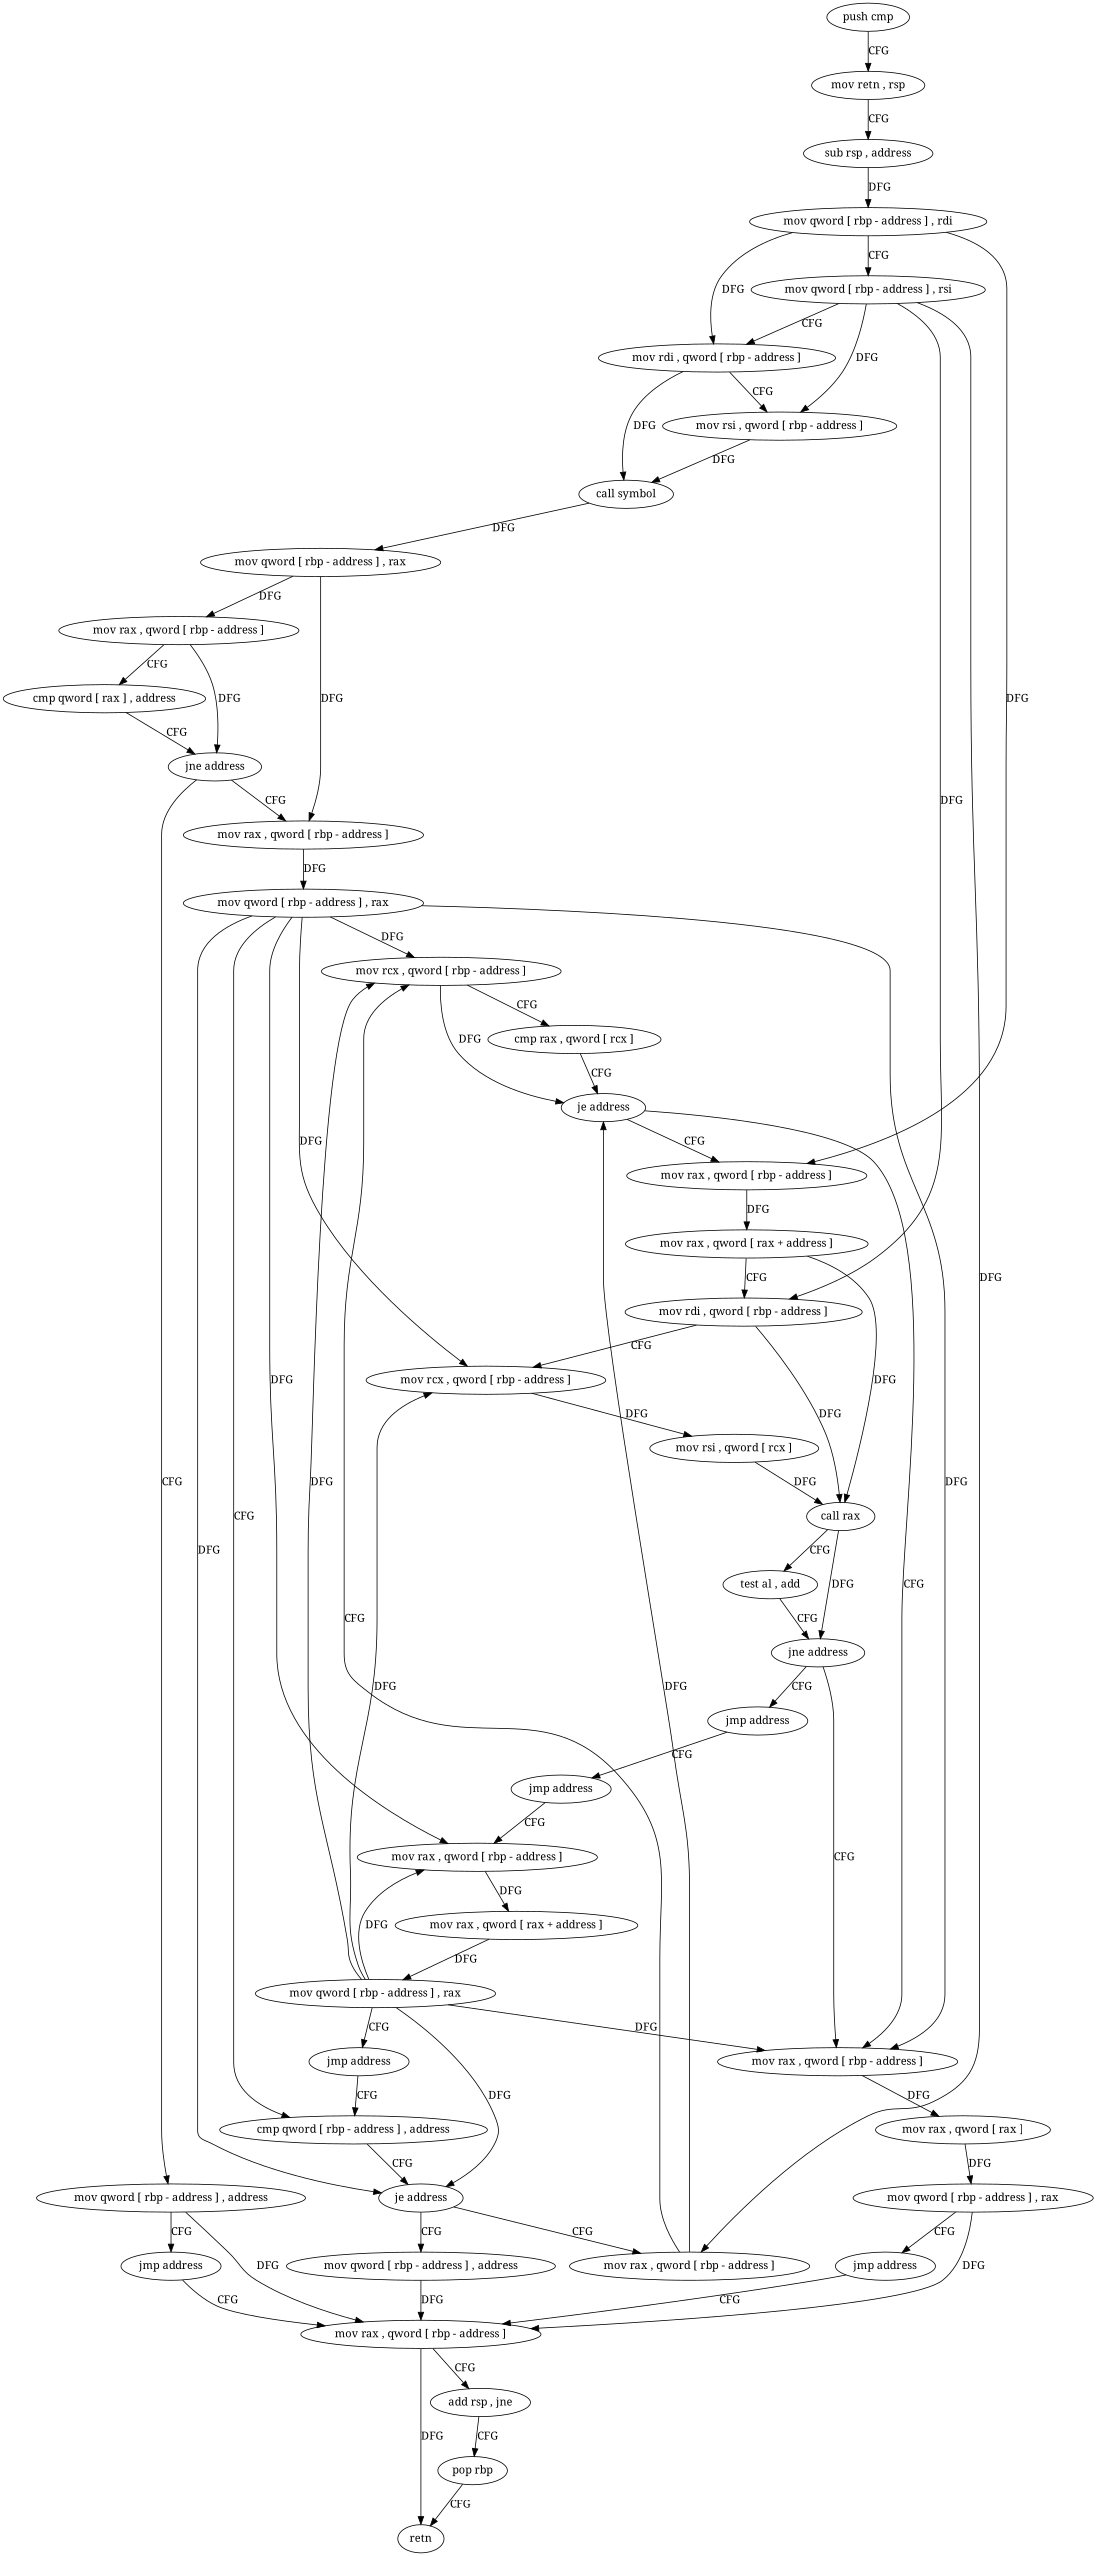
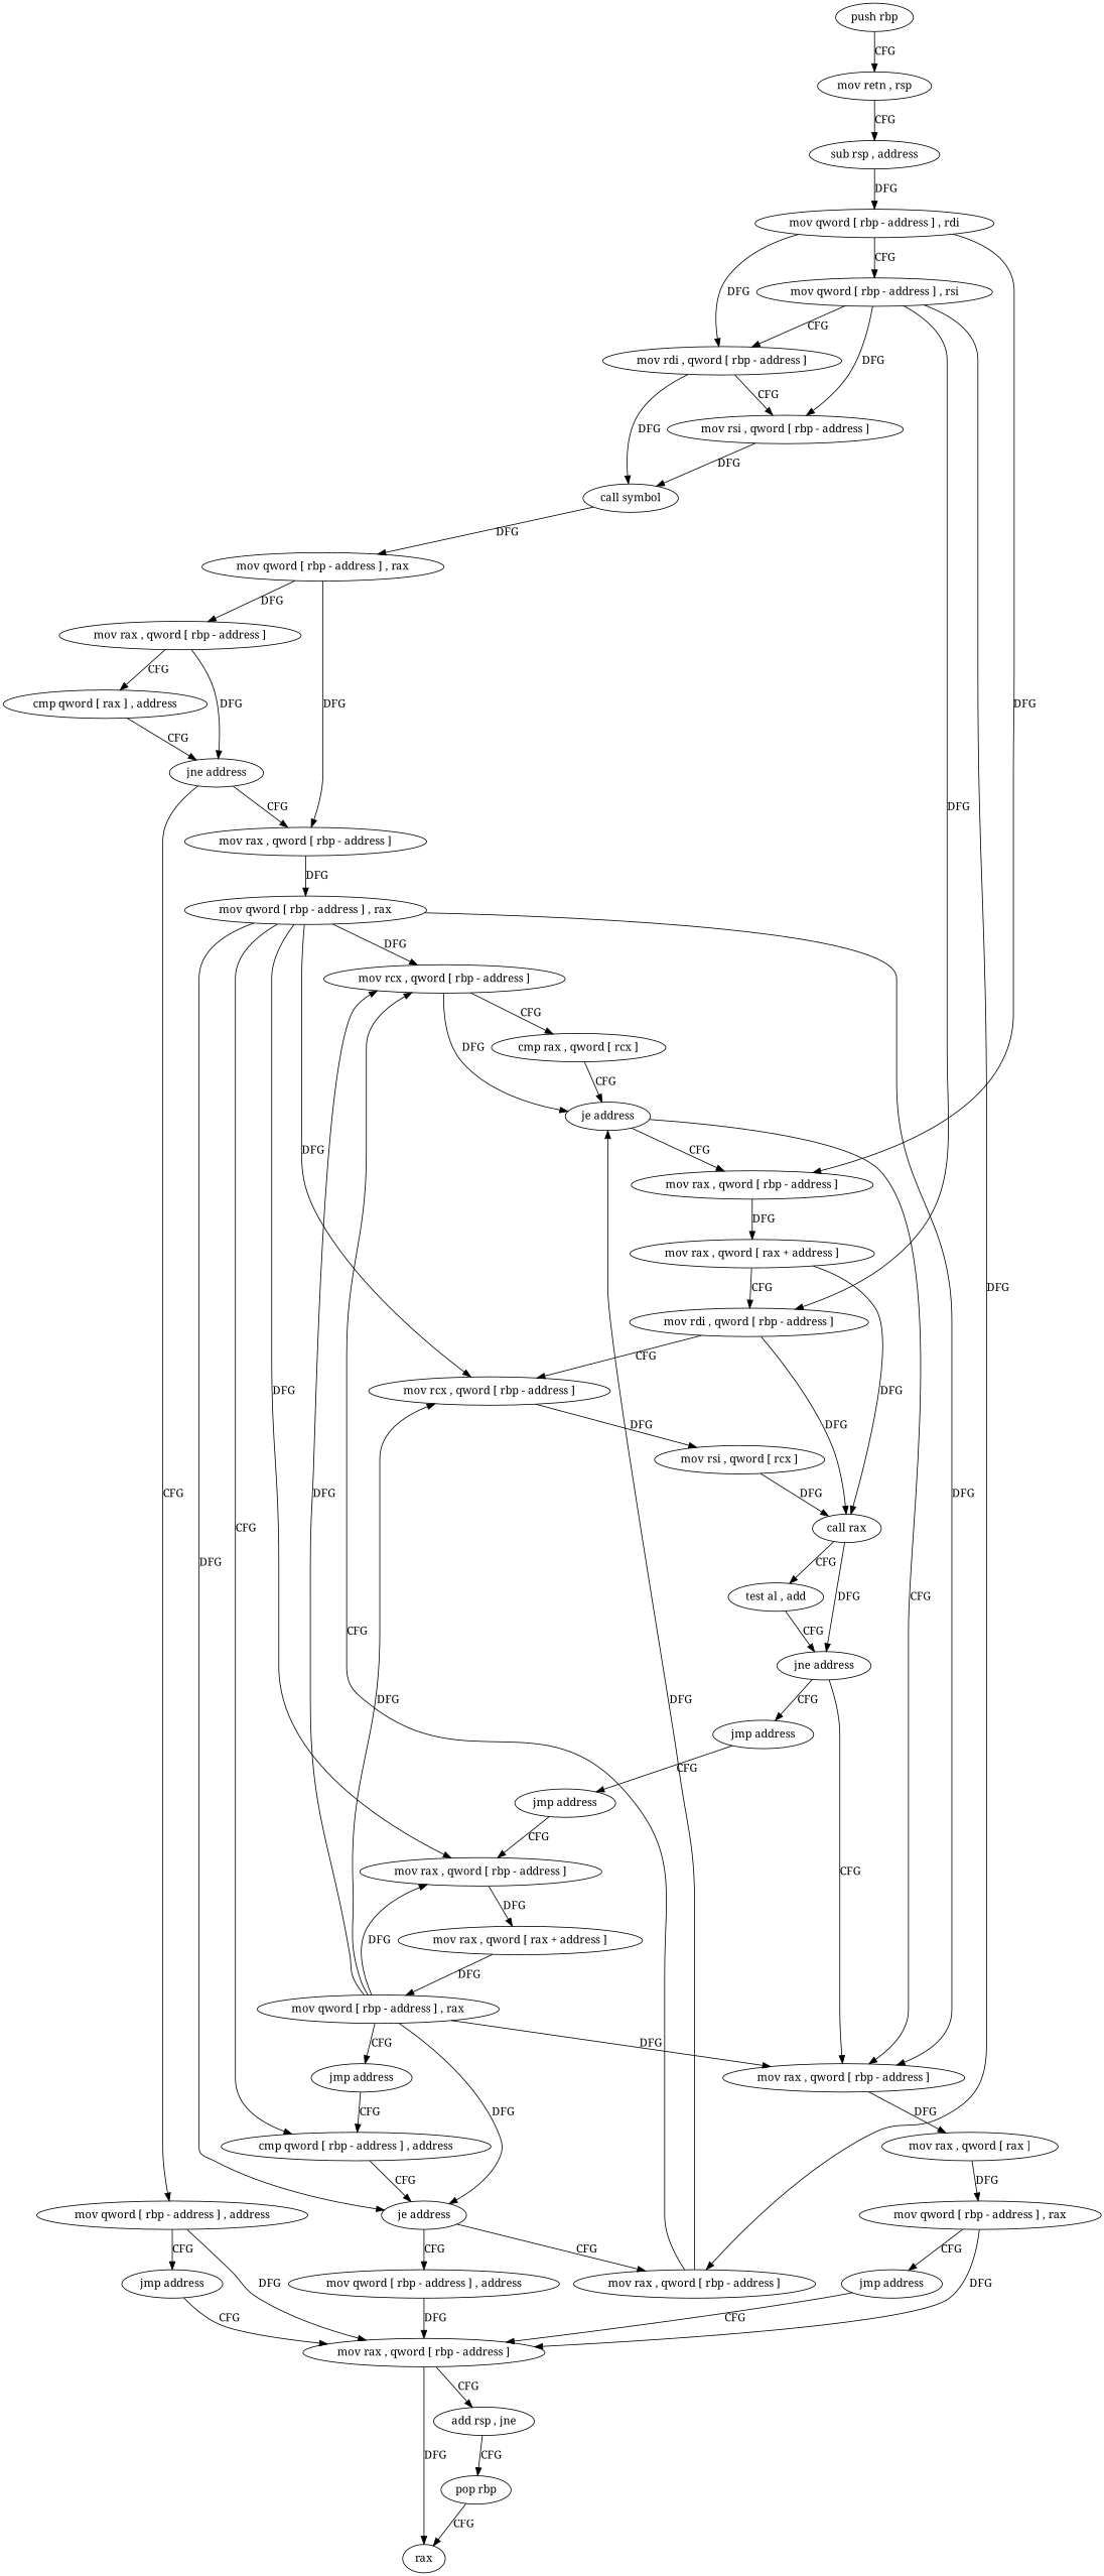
  digraph {
    fontname="Noto Serif"
    node [fontname="Noto Serif"]
    edge [fontname="Noto Serif"]
-   n1 [label="push cmp"]
+   n1 [label="push rbp"]
    n2 [label="mov retn , rsp"]
    n3 [label="sub rsp , address"]
    n4 [label="mov qword [ rbp - address ] , rdi"]
    n5 [label="mov qword [ rbp - address ] , rsi"]
    n6 [label="mov rdi , qword [ rbp - address ]"]
    n7 [label="mov rax , qword [ rbp - address ]"]
    n8 [label="mov rsi , qword [ rbp - address ]"]
    n9 [label="mov rax , qword [ rbp - address ]"]
    n10 [label="mov rdi , qword [ rbp - address ]"]
    n11 [label="call symbol"]
    n12 [label="mov rax , qword [ rax + address ]"]
    n13 [label="mov rcx , qword [ rbp - address ]"]
    n14 [label="je address"]
    n15 [label="mov rcx , qword [ rbp - address ]"]
    n16 [label="call rax"]
    n17 [label="mov qword [ rbp - address ] , rax"]
    n18 [label="mov rax , qword [ rbp - address ]"]
    n19 [label="mov rax , qword [ rbp - address ]"]
    n20 [label="cmp qword [ rax ] , address"]
    n21 [label="jne address"]
    n22 [label="mov qword [ rbp - address ] , rax"]
    n23 [label="mov qword [ rbp - address ] , address"]
    n24 [label="jmp address"]
    n25 [label="mov rax , qword [ rbp - address ]"]
    n26 [label="cmp qword [ rbp - address ] , address"]
    n27 [label="mov rax , qword [ rbp - address ]"]
    n28 [label="mov rax , qword [ rbp - address ]"]
    n29 [label="je address"]
    n30 [label="add rsp , jne"]
-   n31 [label=retn]
+   n31 [label=rax]
    n32 [label="cmp rax , qword [ rcx ]"]
    n33 [label="mov rax , qword [ rax ]"]
    n34 [label="mov rsi , qword [ rcx ]"]
    n35 [label="mov rax , qword [ rax + address ]"]
    n36 [label="mov qword [ rbp - address ] , address"]
    n37 [label="pop rbp"]
    n38 [label="mov qword [ rbp - address ] , rax"]
    n39 [label="jmp address"]
    n40 [label="test al , add"]
    n41 [label="jne address"]
    n42 [label="jmp address"]
    n43 [label="jmp address"]
    n44 [label="mov qword [ rbp - address ] , rax"]
    n45 [label="jmp address"]
    n1 -> n2 [label=CFG]
    n2 -> n3 [label=CFG]
    n3 -> n4 [label=DFG]
    n4 -> n5 [label=CFG]
    n4 -> n6 [label=DFG]
    n4 -> n7 [label=DFG]
    n5 -> n6 [label=CFG]
    n5 -> n8 [label=DFG]
    n5 -> n9 [label=DFG]
    n5 -> n10 [label=DFG]
    n6 -> n8 [label=CFG]
    n6 -> n11 [label=DFG]
    n7 -> n12 [label=DFG]
    n8 -> n11 [label=DFG]
    n9 -> n13 [label=CFG]
    n9 -> n14 [label=DFG]
    n10 -> n15 [label=CFG]
    n10 -> n16 [label=DFG]
    n11 -> n17 [label=DFG]
    n12 -> n10 [label=CFG]
    n12 -> n16 [label=DFG]
    n13 -> n14 [label=DFG]
    n13 -> n32 [label=CFG]
    n14 -> n7 [label=CFG]
    n14 -> n27 [label=CFG]
    n15 -> n34 [label=DFG]
    n16 -> n40 [label=CFG]
    n16 -> n41 [label=DFG]
    n17 -> n18 [label=DFG]
    n17 -> n19 [label=DFG]
    n18 -> n20 [label=CFG]
    n18 -> n21 [label=DFG]
    n19 -> n22 [label=DFG]
    n20 -> n21 [label=CFG]
    n21 -> n19 [label=CFG]
    n21 -> n23 [label=CFG]
    n22 -> n13 [label=DFG]
    n22 -> n15 [label=DFG]
    n22 -> n26 [label=CFG]
    n22 -> n27 [label=DFG]
    n22 -> n28 [label=DFG]
    n22 -> n29 [label=DFG]
    n23 -> n24 [label=CFG]
    n23 -> n25 [label=DFG]
    n24 -> n25 [label=CFG]
    n25 -> n30 [label=CFG]
    n25 -> n31 [label=DFG]
    n26 -> n29 [label=CFG]
    n27 -> n33 [label=DFG]
    n28 -> n35 [label=DFG]
    n29 -> n9 [label=CFG]
    n29 -> n36 [label=CFG]
    n30 -> n37 [label=CFG]
    n32 -> n14 [label=CFG]
    n33 -> n38 [label=DFG]
    n34 -> n16 [label=DFG]
    n35 -> n44 [label=DFG]
    n36 -> n25 [label=DFG]
    n37 -> n31 [label=CFG]
    n38 -> n25 [label=DFG]
    n38 -> n39 [label=CFG]
    n39 -> n25 [label=CFG]
    n40 -> n41 [label=CFG]
    n41 -> n27 [label=CFG]
    n41 -> n42 [label=CFG]
    n42 -> n43 [label=CFG]
    n43 -> n28 [label=CFG]
    n44 -> n13 [label=DFG]
    n44 -> n15 [label=DFG]
    n44 -> n27 [label=DFG]
    n44 -> n28 [label=DFG]
    n44 -> n29 [label=DFG]
    n44 -> n45 [label=CFG]
    n45 -> n26 [label=CFG]
  }
